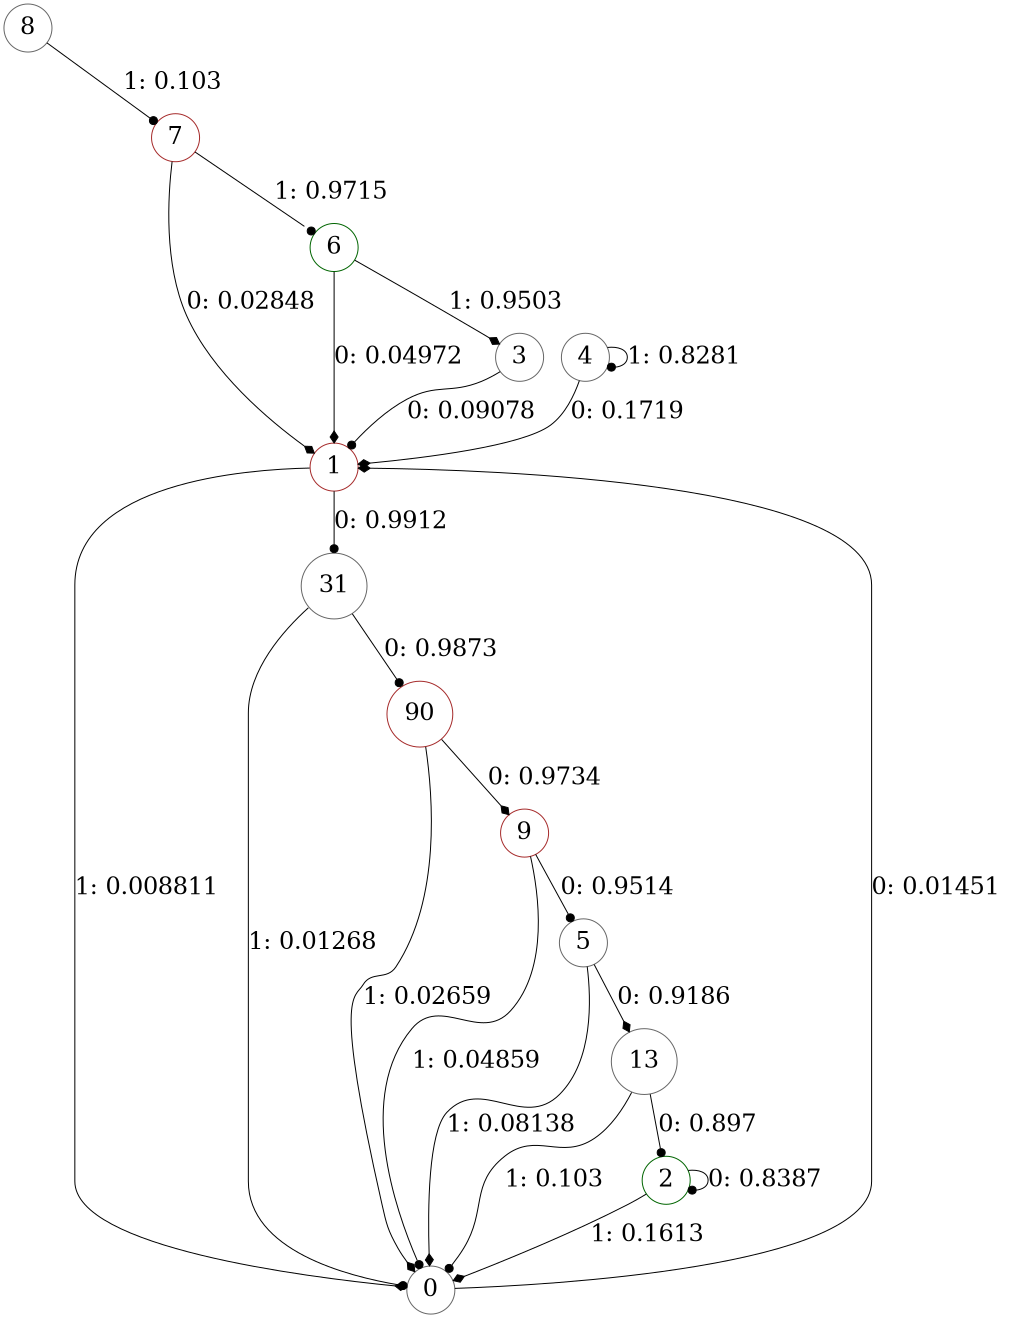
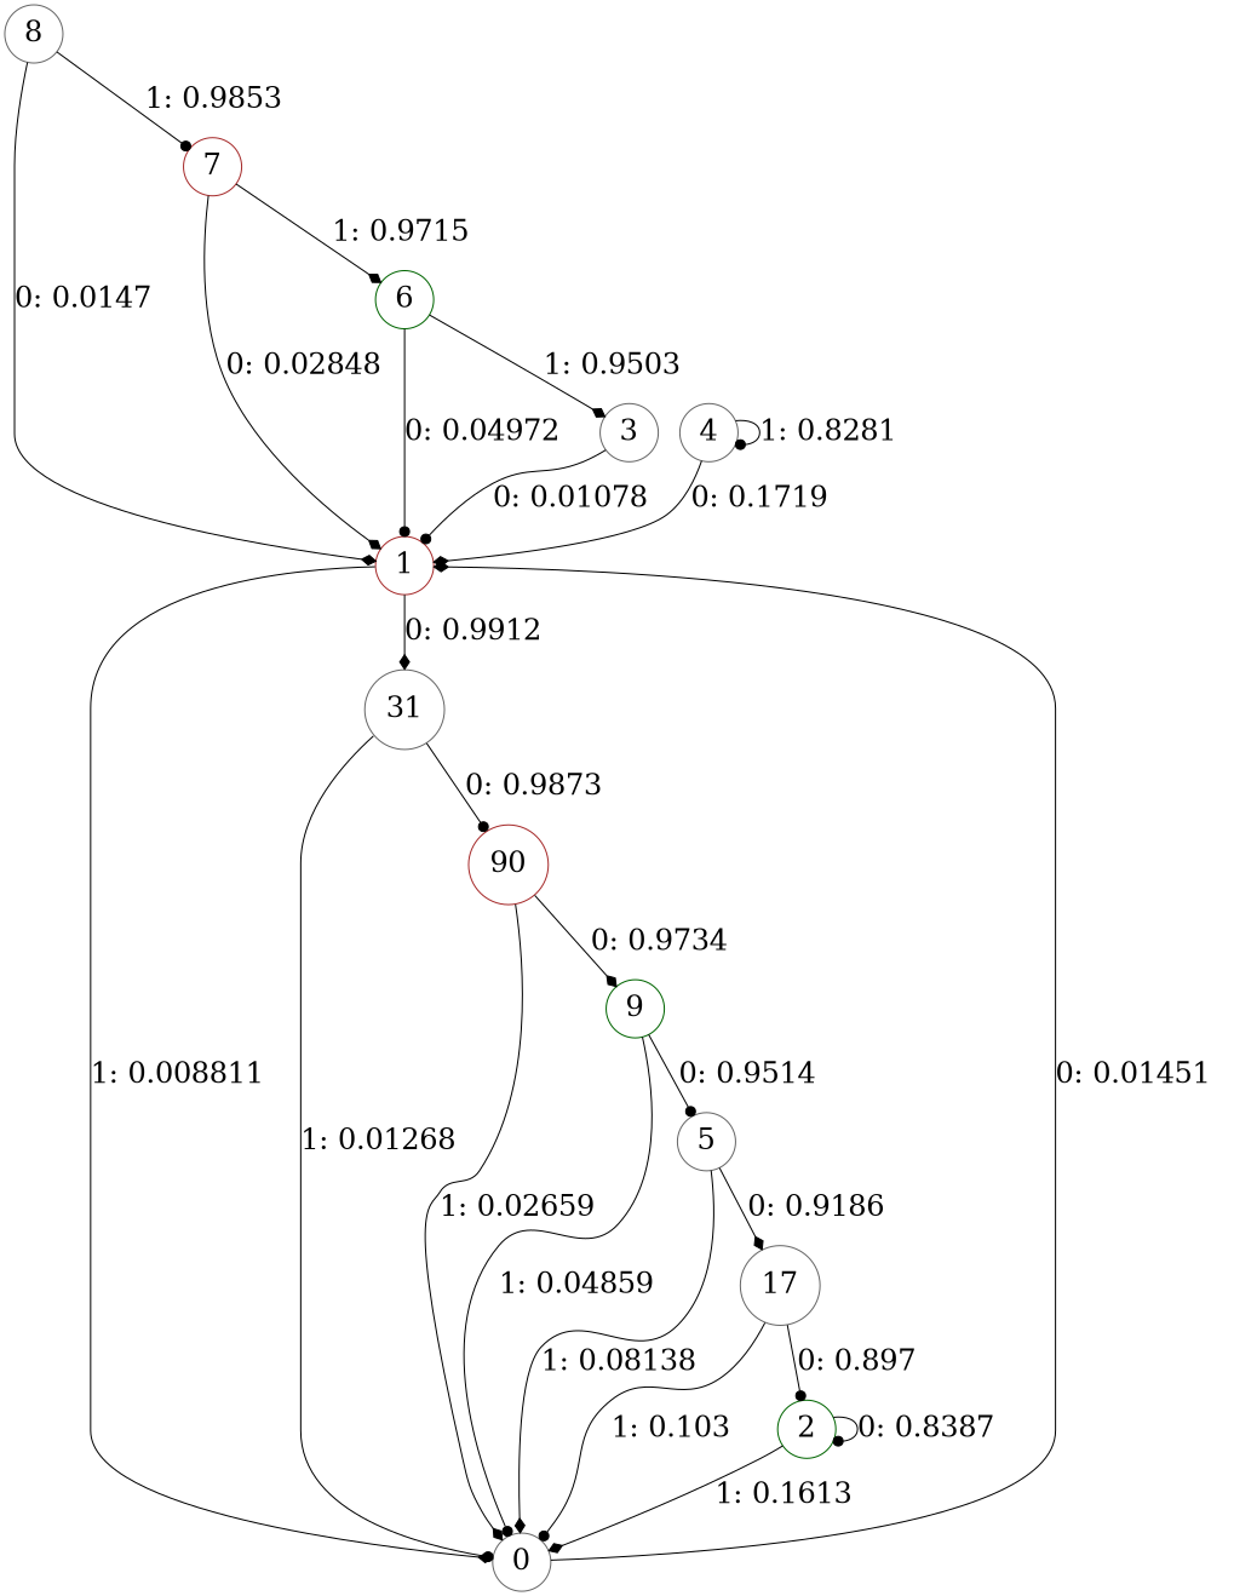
  digraph {
    fontname="DejaVu Serif"
    node [color=gray40 fontname="DejaVu Serif" fontsize=24 shape=circle]
    edge [arrowhead=diamond fontname="DejaVu Serif" fontsize=24]
    1 [color=brown]
    0
    n3 [label=31]
    8
    7 [color=brown]
    n6 [color=brown label=90]
    6 [color=darkgreen]
-   9 [color=brown]
+   9 [color=darkgreen]
    2 [color=darkgreen]
    3
    4
    5
-   13
+   13 [label=17]
    1 -> 0 [label="1: 0.008811  "]
-   1 -> n3 [arrowhead=dot label="0: 0.9912   "]
+   1 -> n3 [label="0: 0.9912   "]
    0 -> 1 [label="0: 0.01451  "]
    n3 -> 0 [arrowhead=dot label="1: 0.01268  "]
    n3 -> n6 [arrowhead=dot label="0: 0.9873   "]
-   8 -> 7 [arrowhead=dot label="1: 0.103    "]
+   8 -> 1 [label="0: 0.0147   "]
+   8 -> 7 [arrowhead=dot label="1: 0.9853   "]
    7 -> 1 [label="0: 0.02848  "]
-   7 -> 6 [arrowhead=dot label="1: 0.9715   "]
+   7 -> 6 [label="1: 0.9715   "]
    n6 -> 0 [label="1: 0.02659  "]
    n6 -> 9 [label="0: 0.9734   "]
-   6 -> 1 [label="0: 0.04972  "]
+   6 -> 1 [arrowhead=dot label="0: 0.04972  "]
    6 -> 3 [label="1: 0.9503   "]
    9 -> 0 [arrowhead=dot label="1: 0.04859  "]
    9 -> 5 [arrowhead=dot label="0: 0.9514   "]
    2 -> 0 [label="1: 0.1613   "]
    2 -> 2 [arrowhead=dot label="0: 0.8387   "]
-   3 -> 1 [arrowhead=dot label="0: 0.09078  "]
+   3 -> 1 [arrowhead=dot label="0: 0.01078  "]
    4 -> 1 [label="0: 0.1719   "]
    4 -> 4 [arrowhead=dot label="1: 0.8281   "]
    5 -> 0 [label="1: 0.08138  "]
    5 -> 13 [label="0: 0.9186   "]
    13 -> 0 [arrowhead=dot label="1: 0.103    "]
    13 -> 2 [arrowhead=dot label="0: 0.897    "]
  }
